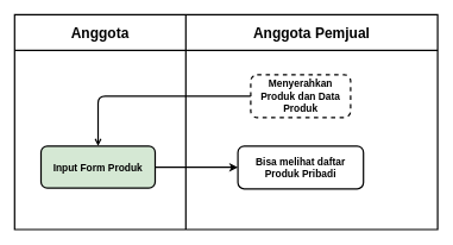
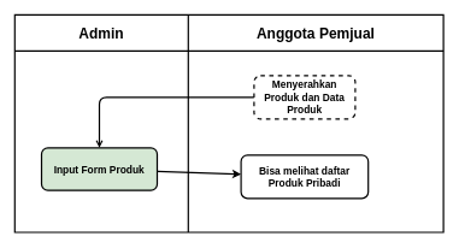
  <mxCell id="0" />
  <mxCell id="1" parent="0" />
  <mxCell id="2" value="" style="shape=table;startSize=0;container=1;collapsible=0;childLayout=tableLayout;fontSize=18;fontStyle=1;strokeWidth=2;" parent="1" vertex="1"><mxGeometry x="20" y="20" width="593" height="301" as="geometry" /></mxCell>
  <mxCell id="3" value="" style="shape=tableRow;horizontal=0;startSize=0;swimlaneHead=0;swimlaneBody=0;strokeColor=inherit;top=0;left=0;bottom=0;right=0;collapsible=0;dropTarget=0;fillColor=none;points=[[0,0.5],[1,0.5]];portConstraint=eastwest;fontSize=16;" parent="2" vertex="1"><mxGeometry width="593" height="50" as="geometry" /></mxCell>
- <mxCell id="4" value="Anggota" style="shape=partialRectangle;html=1;whiteSpace=wrap;connectable=0;strokeColor=inherit;overflow=hidden;fillColor=none;top=0;left=0;bottom=0;right=0;pointerEvents=1;fontSize=20;fontStyle=1" parent="3" vertex="1"><mxGeometry width="240" height="50" as="geometry"><mxRectangle width="240" height="50" as="alternateBounds" /></mxGeometry></mxCell>
+ <mxCell id="4" value="Admin" style="shape=partialRectangle;html=1;whiteSpace=wrap;connectable=0;strokeColor=inherit;overflow=hidden;fillColor=none;top=0;left=0;bottom=0;right=0;pointerEvents=1;fontSize=20;fontStyle=1" parent="3" vertex="1"><mxGeometry width="240" height="50" as="geometry"><mxRectangle width="240" height="50" as="alternateBounds" /></mxGeometry></mxCell>
  <mxCell id="5" value="Anggota Pemjual" style="shape=partialRectangle;html=1;whiteSpace=wrap;connectable=0;strokeColor=inherit;overflow=hidden;fillColor=none;top=0;left=0;bottom=0;right=0;pointerEvents=1;fontSize=20;fontStyle=1" parent="3" vertex="1"><mxGeometry x="240" width="353" height="50" as="geometry"><mxRectangle width="353" height="50" as="alternateBounds" /></mxGeometry></mxCell>
  <mxCell id="6" value="" style="shape=tableRow;horizontal=0;startSize=0;swimlaneHead=0;swimlaneBody=0;strokeColor=inherit;top=0;left=0;bottom=0;right=0;collapsible=0;dropTarget=0;fillColor=none;points=[[0,0.5],[1,0.5]];portConstraint=eastwest;fontSize=16;" parent="2" vertex="1"><mxGeometry y="50" width="593" height="251" as="geometry" /></mxCell>
  <mxCell id="7" value="" style="shape=partialRectangle;html=1;whiteSpace=wrap;connectable=0;strokeColor=inherit;overflow=hidden;fillColor=none;top=0;left=0;bottom=0;right=0;pointerEvents=1;fontSize=16;" parent="6" vertex="1"><mxGeometry width="240" height="251" as="geometry"><mxRectangle width="240" height="251" as="alternateBounds" /></mxGeometry></mxCell>
  <mxCell id="8" value="" style="shape=partialRectangle;html=1;whiteSpace=wrap;connectable=0;strokeColor=inherit;overflow=hidden;fillColor=none;top=0;left=0;bottom=0;right=0;pointerEvents=1;fontSize=16;" parent="6" vertex="1"><mxGeometry x="240" width="353" height="251" as="geometry"><mxRectangle width="353" height="251" as="alternateBounds" /></mxGeometry></mxCell>
  <mxCell id="9" style="edgeStyle=none;html=1;entryX=0.5;entryY=0;entryDx=0;entryDy=0;strokeWidth=2;endArrow=open;" parent="1" source="10" target="12" edge="1"><mxGeometry relative="1" as="geometry"><Array as="points"><mxPoint x="137" y="134" /></Array></mxGeometry></mxCell>
  <mxCell id="10" value="Menyerahkan Produk dan Data Produk" style="rounded=1;whiteSpace=wrap;html=1;fontStyle=1;fontSize=14;strokeWidth=2;dashed=1;" parent="1" vertex="1"><mxGeometry x="351" y="104" width="140" height="60" as="geometry" /></mxCell>
  <mxCell id="11" style="edgeStyle=none;html=1;strokeWidth=2;" parent="1" source="12" target="13" edge="1"><mxGeometry relative="1" as="geometry" /></mxCell>
  <mxCell id="12" value="Input Form Produk" style="rounded=1;whiteSpace=wrap;html=1;fontStyle=1;fontSize=14;strokeWidth=2;fillColor=#d5e8d4;" parent="1" vertex="1"><mxGeometry x="57" y="204" width="160" height="59" as="geometry" /></mxCell>
- <mxCell id="13" value="Bisa melihat daftar Produk Pribadi" style="rounded=1;whiteSpace=wrap;html=1;fontStyle=1;fontSize=14;strokeWidth=2;" parent="1" vertex="1"><mxGeometry x="333" y="204" width="176" height="60" as="geometry" /></mxCell>
+ <mxCell id="13" value="Bisa melihat daftar Produk Pribadi" style="rounded=1;whiteSpace=wrap;html=1;fontStyle=1;fontSize=14;strokeWidth=2;" parent="1" vertex="1"><mxGeometry x="333" y="214" width="176" height="60" as="geometry" /></mxCell>
